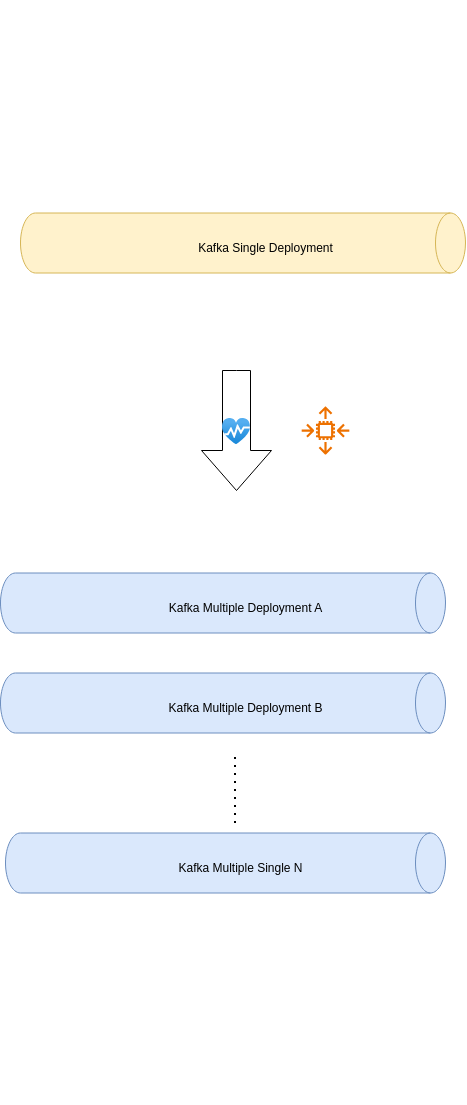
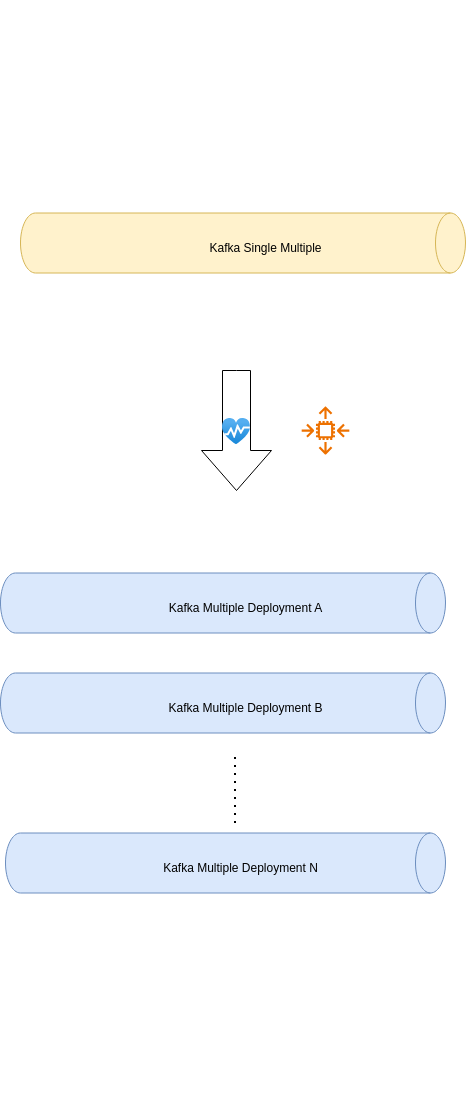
  <mxCell id="0" />
  <mxCell id="1" parent="0" />
  <mxCell id="2" value="" style="shape=cylinder3;whiteSpace=wrap;html=1;boundedLbl=1;backgroundOutline=1;size=15;rotation=90;fillColor=#fff2cc;strokeColor=#d6b656;" vertex="1" parent="1"><mxGeometry x="101.5" y="20" width="60" height="445" as="geometry" /></mxCell>
- <mxCell id="3" value="Kafka Single Deployment" style="text;html=1;align=center;verticalAlign=middle;resizable=0;points=[];autosize=1;strokeColor=none;fillColor=none;" vertex="1" parent="1"><mxGeometry x="74" y="232.5" width="160" height="30" as="geometry" /></mxCell>
+ <mxCell id="3" value="Kafka Single Multiple" style="text;html=1;align=center;verticalAlign=middle;resizable=0;points=[];autosize=1;strokeColor=none;fillColor=none;" vertex="1" parent="1"><mxGeometry x="74" y="232.5" width="160" height="30" as="geometry" /></mxCell>
  <mxCell id="4" value="" style="shape=cylinder3;whiteSpace=wrap;html=1;boundedLbl=1;backgroundOutline=1;size=15;rotation=90;fillColor=#dae8fc;strokeColor=#6c8ebf;" vertex="1" parent="1"><mxGeometry x="81.5" y="380" width="60" height="445" as="geometry" /></mxCell>
  <mxCell id="5" value="Kafka Multiple Deployment A" style="text;html=1;align=center;verticalAlign=middle;resizable=0;points=[];autosize=1;strokeColor=none;fillColor=none;" vertex="1" parent="1"><mxGeometry x="44" y="592.5" width="180" height="30" as="geometry" /></mxCell>
  <mxCell id="6" value="" style="shape=cylinder3;whiteSpace=wrap;html=1;boundedLbl=1;backgroundOutline=1;size=15;rotation=90;fillColor=#dae8fc;strokeColor=#6c8ebf;" vertex="1" parent="1"><mxGeometry x="81.5" y="480" width="60" height="445" as="geometry" /></mxCell>
  <mxCell id="7" value="Kafka Multiple Deployment B" style="text;html=1;align=center;verticalAlign=middle;resizable=0;points=[];autosize=1;strokeColor=none;fillColor=none;" vertex="1" parent="1"><mxGeometry x="44" y="692.5" width="180" height="30" as="geometry" /></mxCell>
  <mxCell id="8" value="" style="shape=cylinder3;whiteSpace=wrap;html=1;boundedLbl=1;backgroundOutline=1;size=15;rotation=90;fillColor=#dae8fc;strokeColor=#6c8ebf;" vertex="1" parent="1"><mxGeometry x="84" y="642.5" width="60" height="440" as="geometry" /></mxCell>
- <mxCell id="9" value="Kafka Multiple Single N" style="text;html=1;align=center;verticalAlign=middle;resizable=0;points=[];autosize=1;strokeColor=none;fillColor=none;" vertex="1" parent="1"><mxGeometry x="39" y="852.5" width="180" height="30" as="geometry" /></mxCell>
+ <mxCell id="9" value="Kafka Multiple Deployment N" style="text;html=1;align=center;verticalAlign=middle;resizable=0;points=[];autosize=1;strokeColor=none;fillColor=none;" vertex="1" parent="1"><mxGeometry x="39" y="852.5" width="180" height="30" as="geometry" /></mxCell>
  <mxCell id="10" value="" style="endArrow=none;dashed=1;html=1;dashPattern=1 3;strokeWidth=2;rounded=0;" edge="1" parent="1"><mxGeometry width="50" height="50" relative="1" as="geometry"><mxPoint x="123.5" y="822.5" as="sourcePoint" /><mxPoint x="123.5" y="752.5" as="targetPoint" /></mxGeometry></mxCell>
  <mxCell id="11" value="" style="html=1;shadow=0;dashed=0;align=center;verticalAlign=middle;shape=mxgraph.arrows2.arrow;dy=0.6;dx=40;direction=south;notch=0;" vertex="1" parent="1"><mxGeometry x="90" y="370" width="70" height="120" as="geometry" /></mxCell>
  <mxCell id="12" value="" style="image;aspect=fixed;html=1;points=[];align=center;fontSize=12;image=img/lib/azure2/general/Service_Health.svg;" vertex="1" parent="1"><mxGeometry x="111" y="418" width="28" height="26.36" as="geometry" /></mxCell>
  <mxCell id="13" value="" style="shape=image;html=1;verticalAlign=top;verticalLabelPosition=bottom;labelBackgroundColor=#ffffff;imageAspect=0;aspect=fixed;image=https://cdn1.iconfinder.com/data/icons/iconoir-vol-4/24/running-128.png" vertex="1" parent="1"><mxGeometry x="20" y="406" width="48" height="48" as="geometry" /></mxCell>
  <mxCell id="14" value="" style="sketch=0;outlineConnect=0;fontColor=#232F3E;gradientColor=none;fillColor=#ED7100;strokeColor=none;dashed=0;verticalLabelPosition=bottom;verticalAlign=top;align=center;html=1;fontSize=12;fontStyle=0;aspect=fixed;pointerEvents=1;shape=mxgraph.aws4.auto_scaling2;" vertex="1" parent="1"><mxGeometry x="190" y="406" width="48" height="48" as="geometry" /></mxCell>
